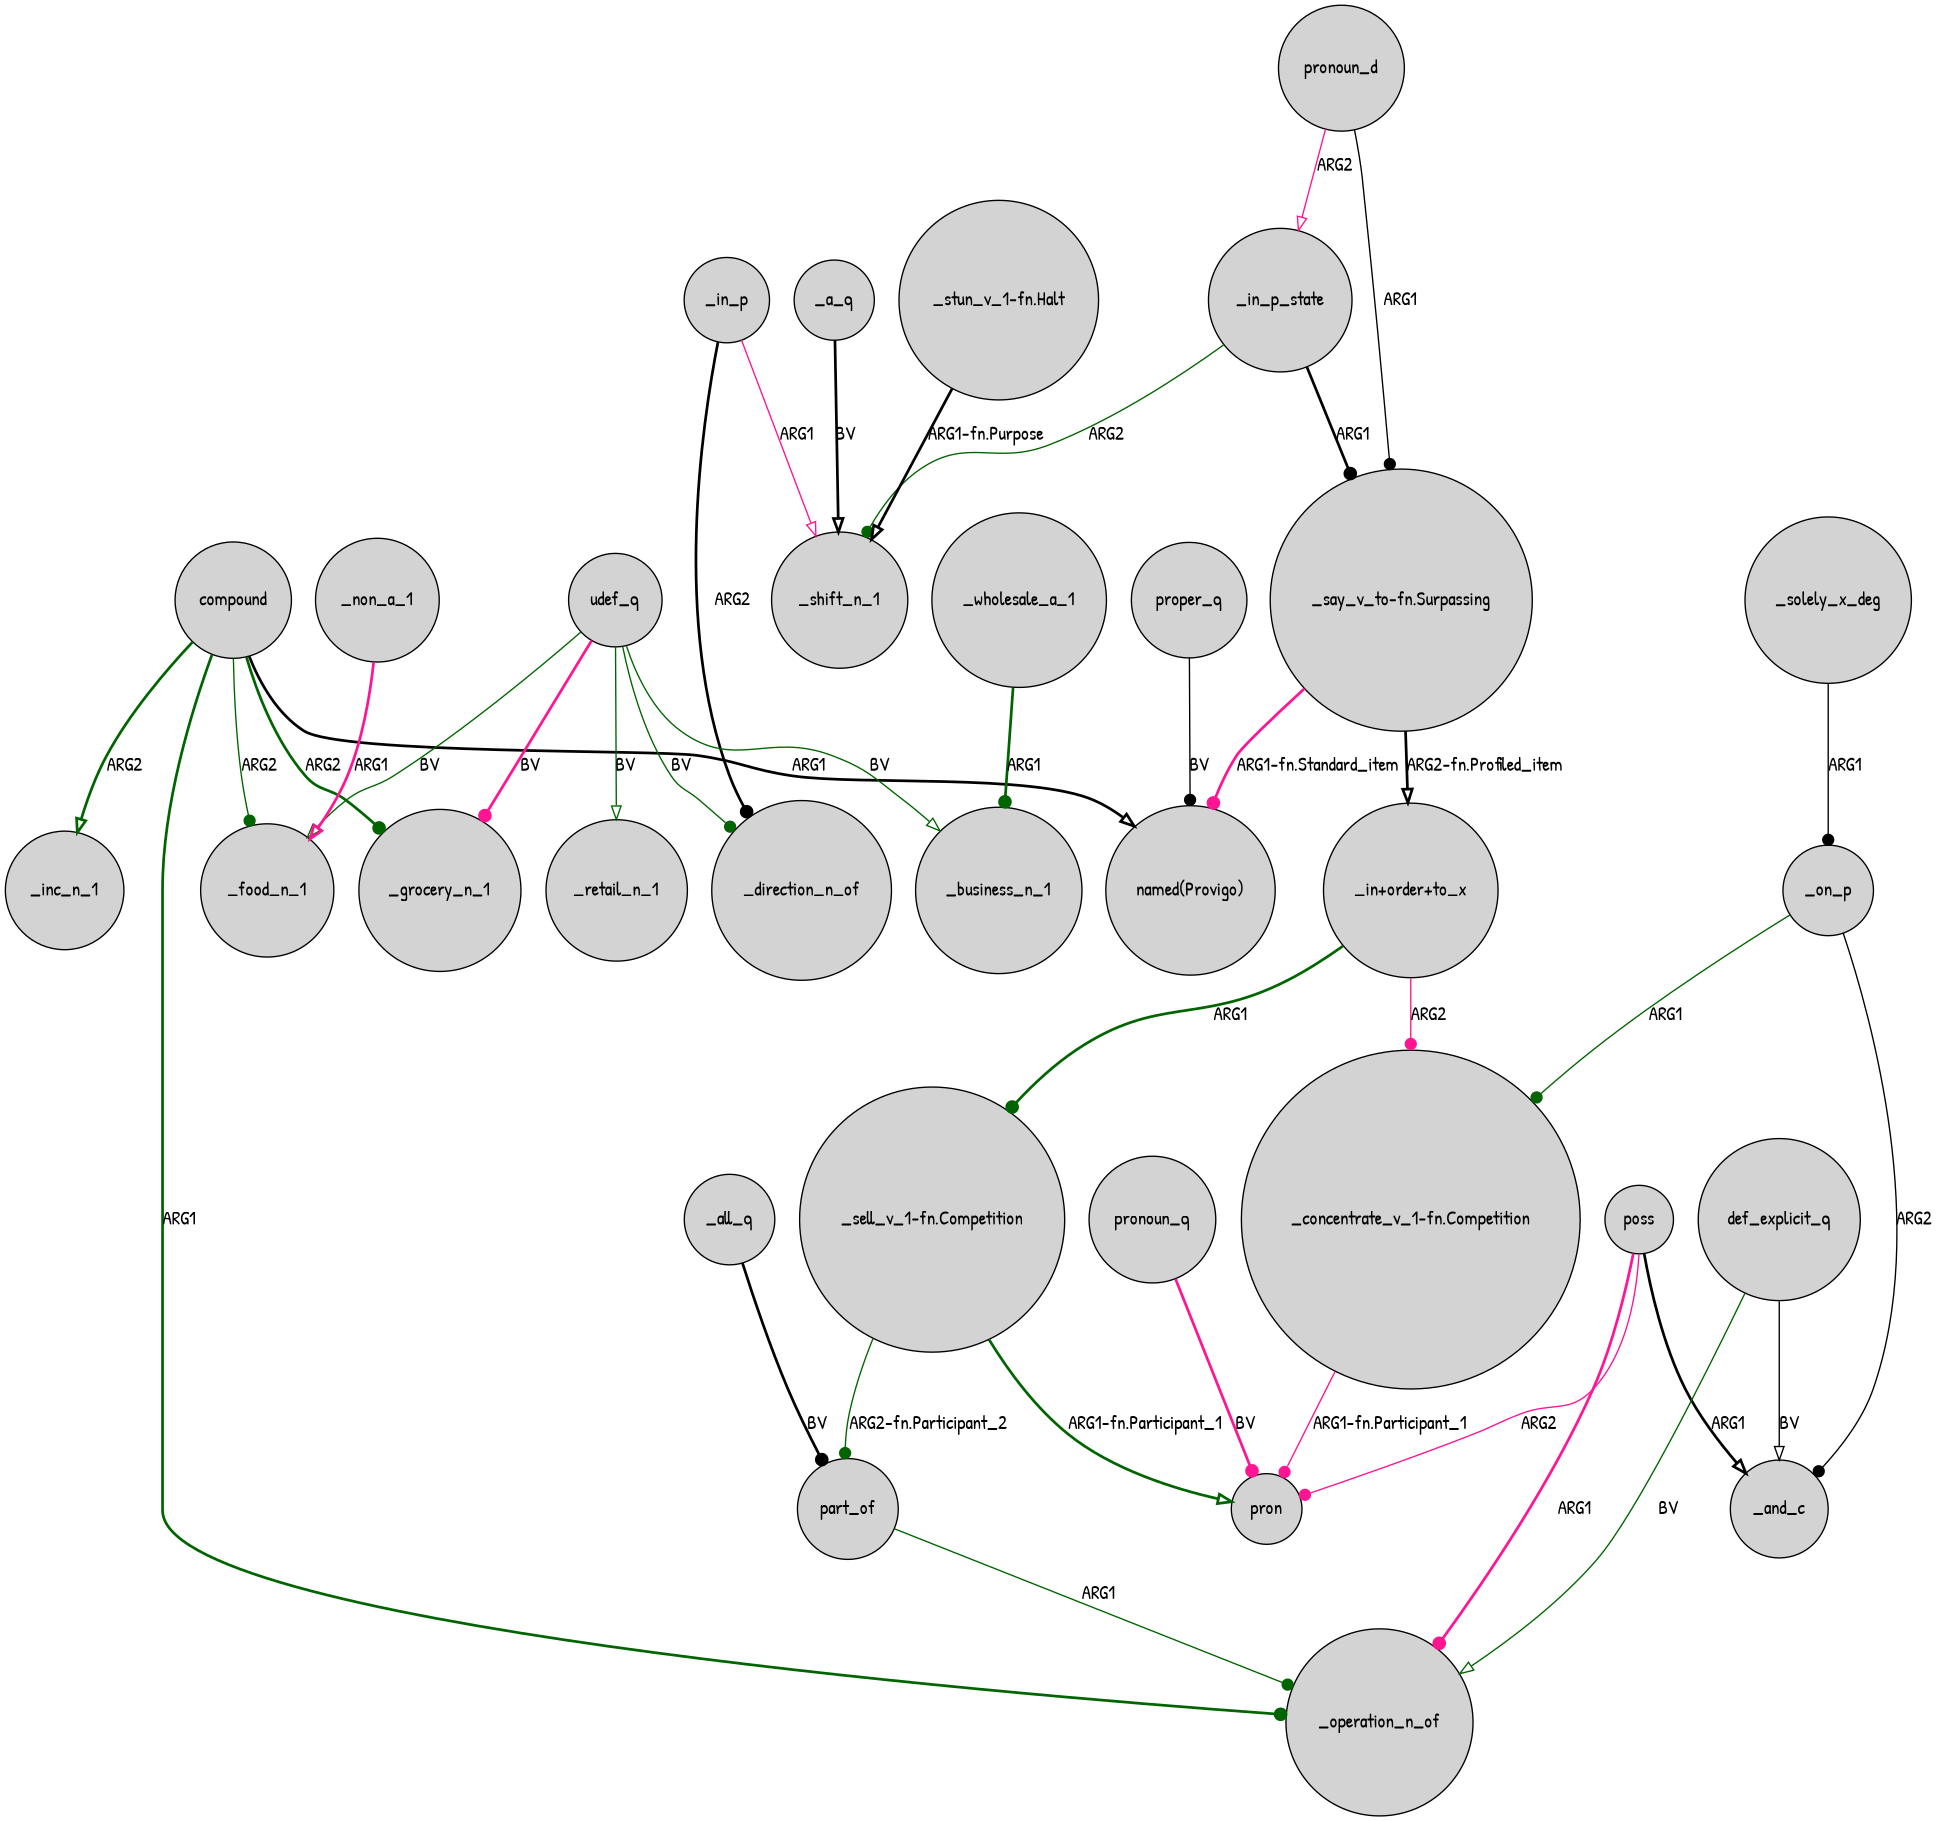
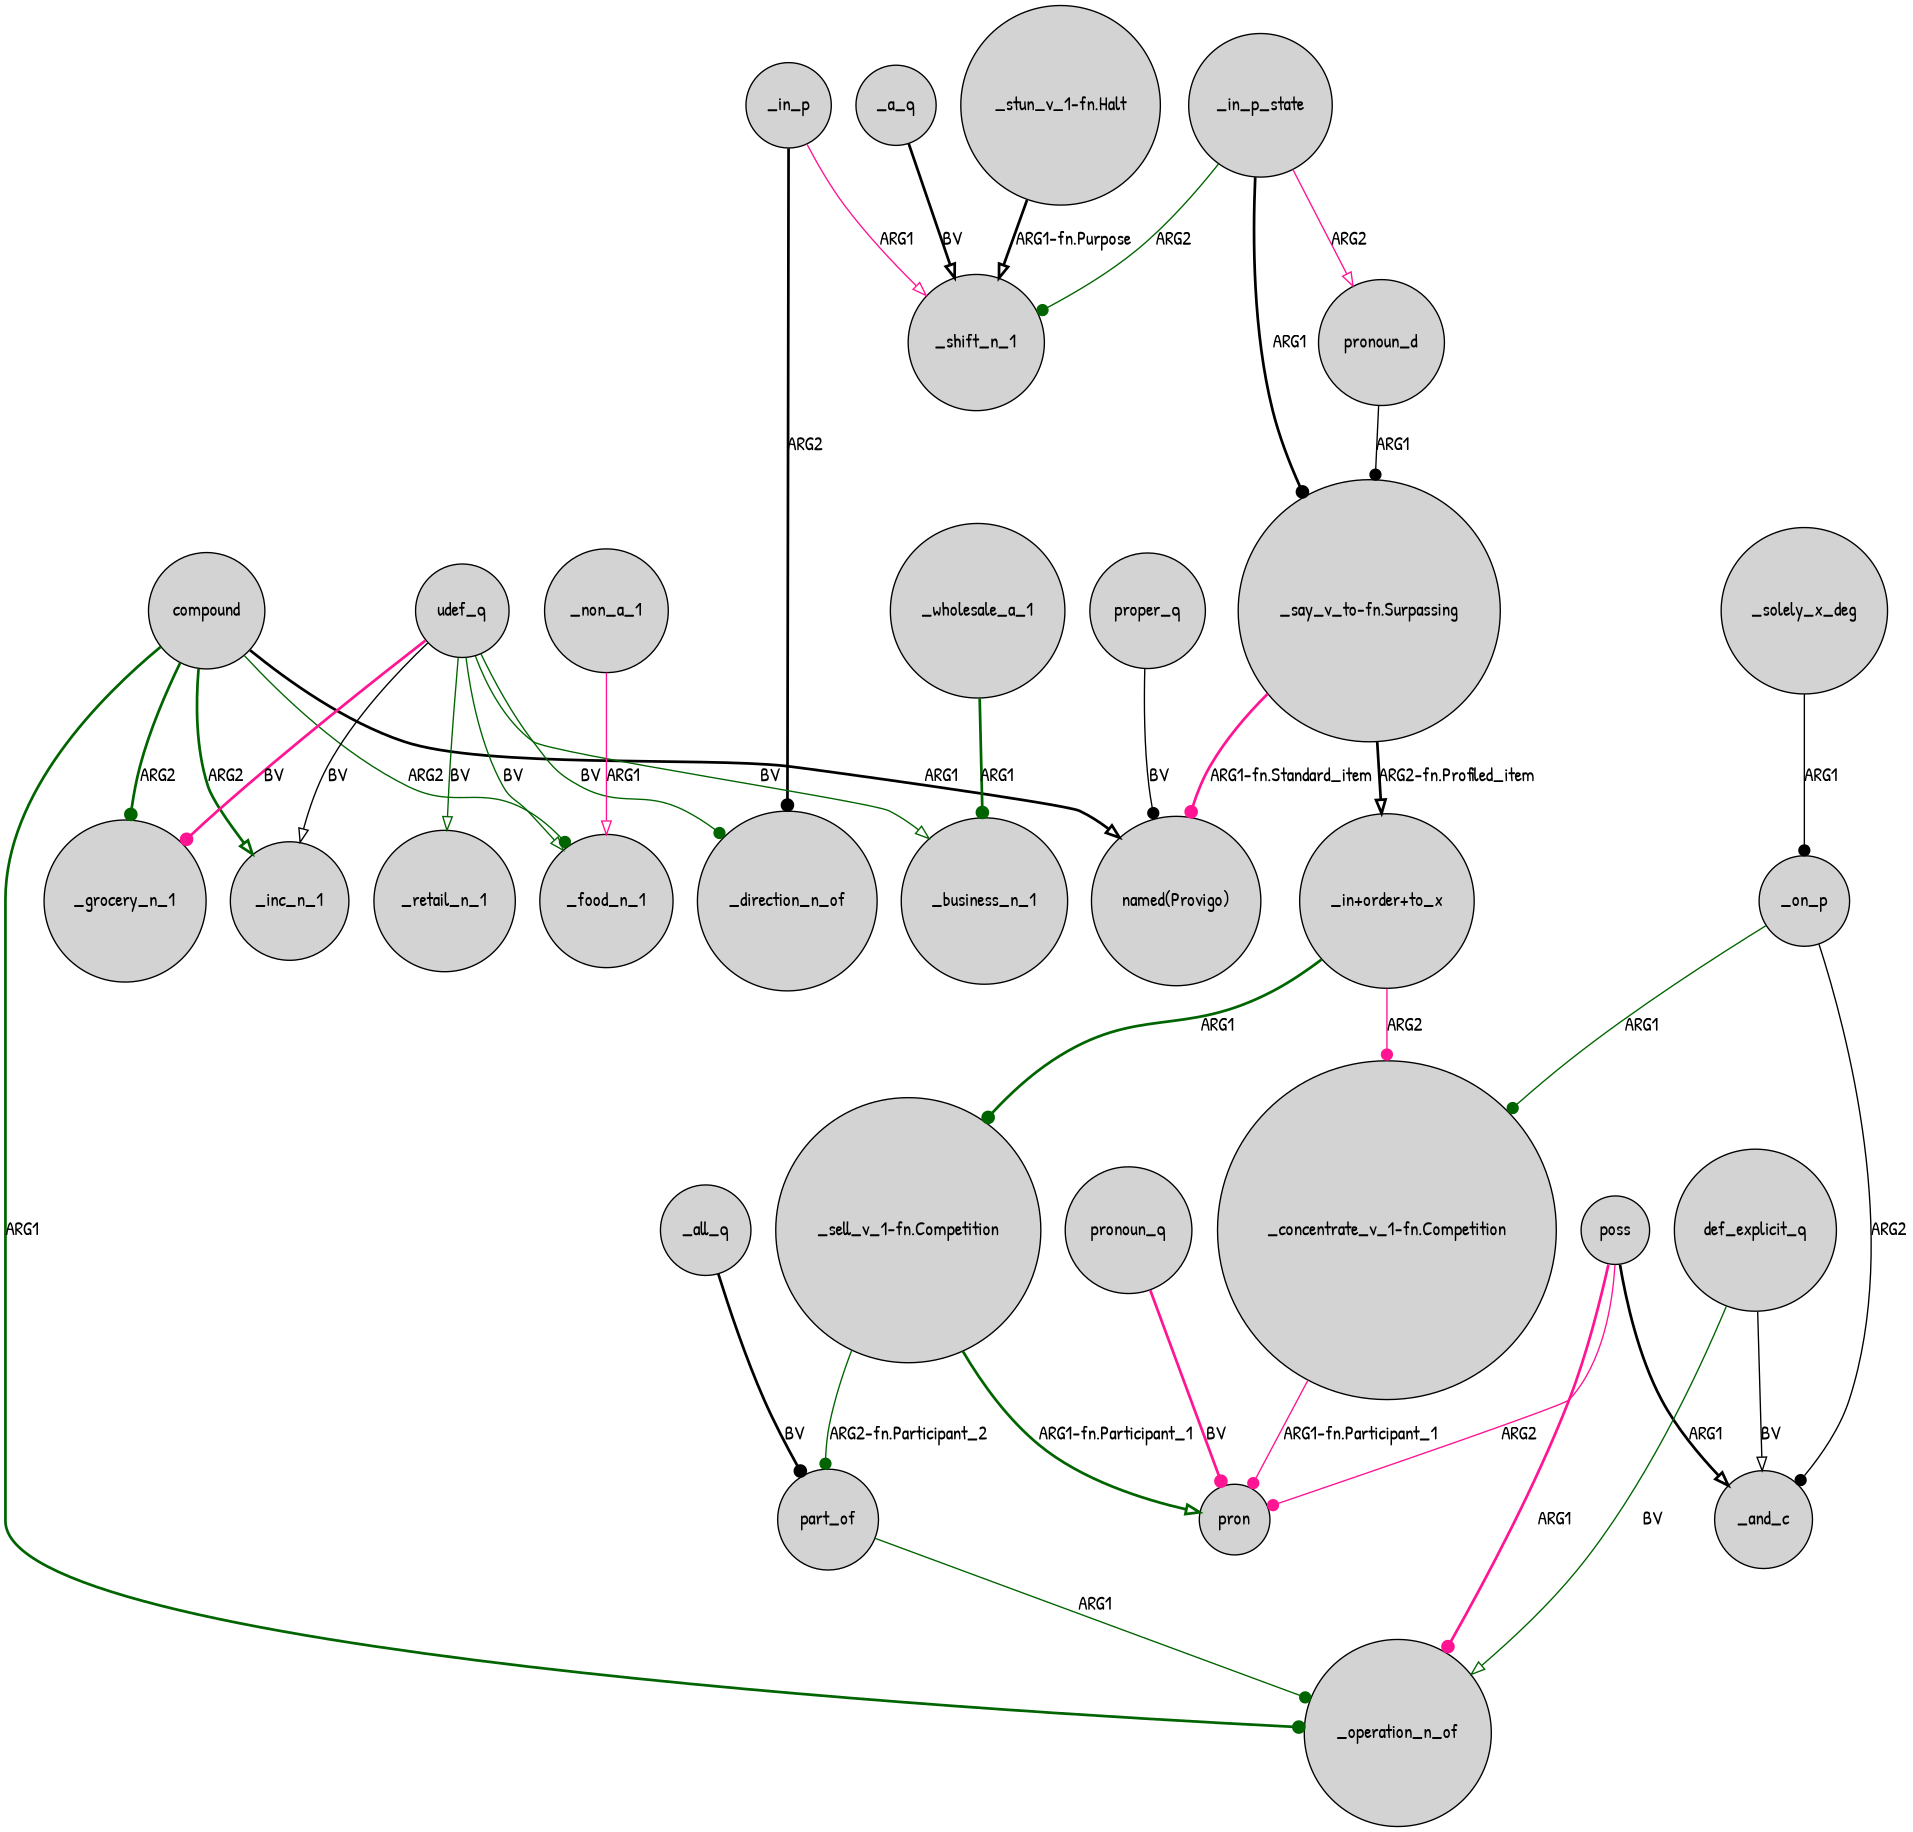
  digraph {
    fontname="Patrick Hand"
    node [fontname="Patrick Hand" shape=circle style=filled]
    edge [arrowhead=dot color=darkgreen fontname="Patrick Hand" style=solid]
    compound
    _grocery_n_1
    _operation_n_of
    "named(Provigo)"
    _inc_n_1
    _food_n_1
    "_in+order+to_x"
    "_concentrate_v_1-fn.Competition"
    "_sell_v_1-fn.Competition"
    pron
    part_of
    n12 [label=pronoun_d]
    _in_p_state
    "_say_v_to-fn.Surpassing"
    _shift_n_1
    _in_p
    _direction_n_of
    udef_q
    _business_n_1
    _retail_n_1
    _a_q
    poss
    _and_c
    _all_q
    def_explicit_q
    pronoun_q
    "_stun_v_1-fn.Halt"
    _on_p
    proper_q
    _solely_x_deg
    _wholesale_a_1
    _non_a_1
    compound -> _grocery_n_1 [label=ARG2 style=bold]
    compound -> _operation_n_of [label=ARG1 style=bold]
    compound -> "named(Provigo)" [arrowhead=onormal color=black label=ARG1 style=bold]
    compound -> _inc_n_1 [arrowhead=onormal label=ARG2 style=bold]
    compound -> _food_n_1 [label=ARG2]
    "_in+order+to_x" -> "_concentrate_v_1-fn.Competition" [color=deeppink label=ARG2]
    "_in+order+to_x" -> "_sell_v_1-fn.Competition" [label=ARG1 style=bold]
    "_concentrate_v_1-fn.Competition" -> pron [color=deeppink label="ARG1-fn.Participant_1"]
    "_sell_v_1-fn.Competition" -> pron [arrowhead=onormal label="ARG1-fn.Participant_1" style=bold]
    "_sell_v_1-fn.Competition" -> part_of [label="ARG2-fn.Participant_2"]
    part_of -> _operation_n_of [label=ARG1]
-   n12 -> _in_p_state [arrowhead=onormal color=deeppink label=ARG2]
+   _in_p_state -> n12 [arrowhead=onormal color=deeppink label=ARG2]
    n12 -> "_say_v_to-fn.Surpassing" [color=black label=ARG1]
    _in_p_state -> "_say_v_to-fn.Surpassing" [color=black label=ARG1 style=bold]
    _in_p_state -> _shift_n_1 [label=ARG2]
    "_say_v_to-fn.Surpassing" -> "named(Provigo)" [color=deeppink label="ARG1-fn.Standard_item" style=bold]
    "_say_v_to-fn.Surpassing" -> "_in+order+to_x" [arrowhead=onormal color=black label="ARG2-fn.Profiled_item" style=bold]
    _in_p -> _shift_n_1 [arrowhead=onormal color=deeppink label=ARG1]
    _in_p -> _direction_n_of [color=black label=ARG2 style=bold]
    udef_q -> _grocery_n_1 [color=deeppink label=BV style=bold]
+   udef_q -> _inc_n_1 [arrowhead=onormal color=black label=BV]
    udef_q -> _food_n_1 [arrowhead=onormal label=BV]
    udef_q -> _direction_n_of [label=BV]
    udef_q -> _business_n_1 [arrowhead=onormal label=BV]
    udef_q -> _retail_n_1 [arrowhead=onormal label=BV]
    _a_q -> _shift_n_1 [arrowhead=onormal color=black label=BV style=bold]
    poss -> _operation_n_of [color=deeppink label=ARG1 style=bold]
    poss -> pron [color=deeppink label=ARG2]
    poss -> _and_c [arrowhead=onormal color=black label=ARG1 style=bold]
    _all_q -> part_of [color=black label=BV style=bold]
    def_explicit_q -> _operation_n_of [arrowhead=onormal label=BV]
    def_explicit_q -> _and_c [arrowhead=onormal color=black label=BV]
    pronoun_q -> pron [color=deeppink label=BV style=bold]
    "_stun_v_1-fn.Halt" -> _shift_n_1 [arrowhead=onormal color=black label="ARG1-fn.Purpose" style=bold]
    _on_p -> "_concentrate_v_1-fn.Competition" [label=ARG1]
    _on_p -> _and_c [color=black label=ARG2]
    proper_q -> "named(Provigo)" [color=black label=BV]
    _solely_x_deg -> _on_p [color=black label=ARG1]
    _wholesale_a_1 -> _business_n_1 [label=ARG1 style=bold]
-   _non_a_1 -> _food_n_1 [arrowhead=onormal color=deeppink label=ARG1 style=bold]
+   _non_a_1 -> _food_n_1 [arrowhead=onormal color=deeppink label=ARG1]
  }
